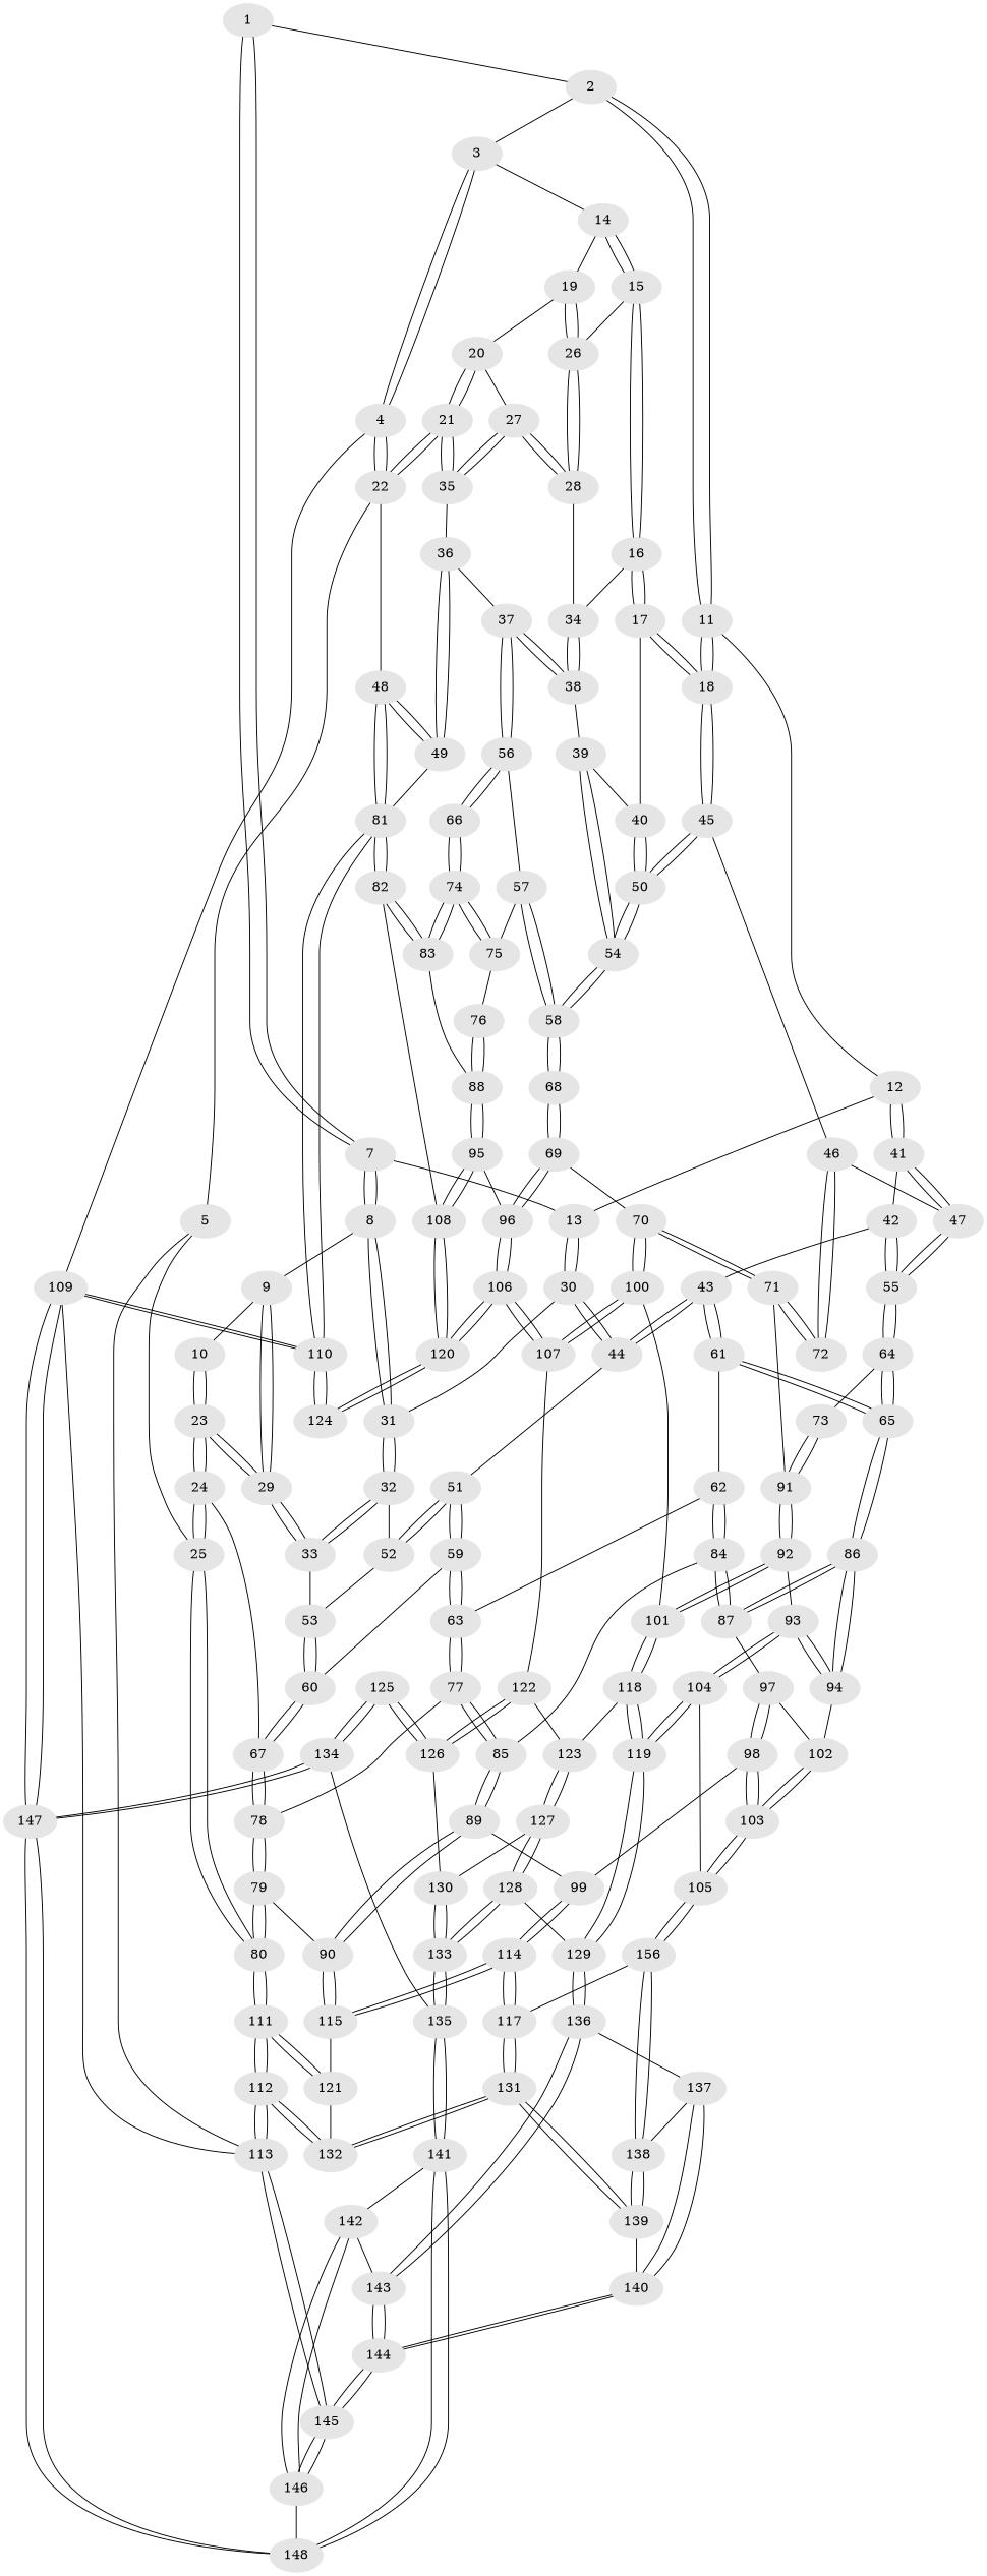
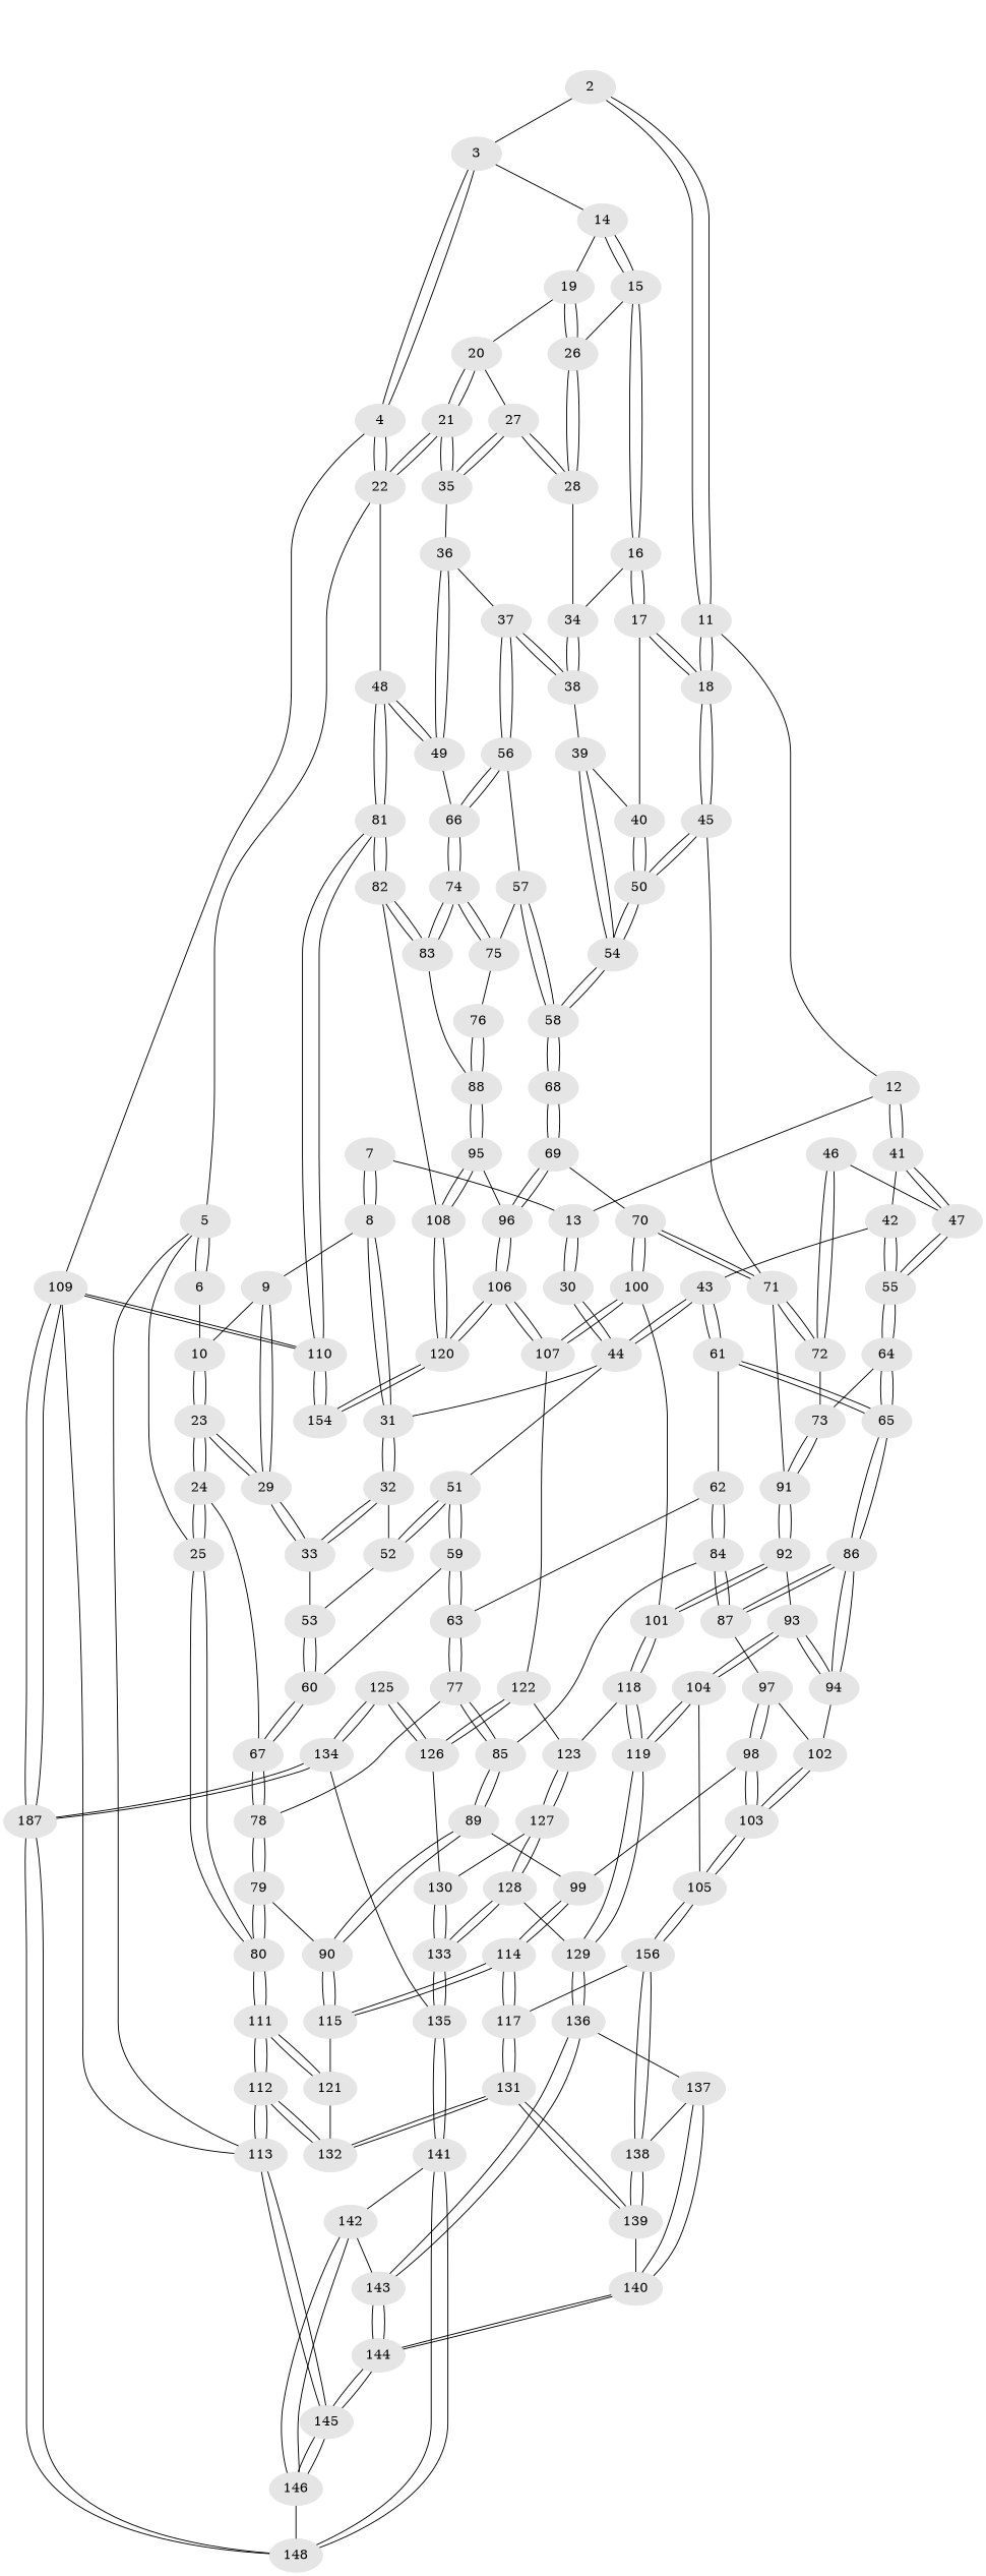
  graph {
    node [color=gray90 style=filled]
-   1
    2
    7
    3
    11
    8
    13
    4
    14
    12
    18
    22
    109
    15
    19
    5
+   6
    25
    113
    48
    110
-   147
+   147 [label=187]
    10
    80
    145
    23
    9
    31
    30
    29
    32
    33
    24
    41
    45
    42
    47
    44
    16
    26
    20
    17
    34
    28
    40
    38
    50
    46
    21
    27
    35
    36
    49
    81
    67
    78
    111
    53
    51
    52
    60
    39
    37
    56
    66
    57
    54
    58
    43
    55
    61
    64
    62
    65
    59
    72
    73
    82
    74
    63
    68
    75
    76
    69
    77
    84
    86
    85
    87
    91
    94
    83
    79
    70
    96
    88
    71
    100
    106
    101
    107
    92
    95
    89
    90
    115
    112
    121
    108
-   124
+   124 [label=154]
    120
    97
    99
    102
    98
    114
    93
    104
    118
    105
    119
    103
    117
    122
    123
    n126 [label=156]
    129
    138
    126
    148
    132
    146
    131
    139
    127
    136
    130
    128
    125
    134
    135
    133
    137
    143
    140
    141
    142
    144
-   1 -- 2
-   1 -- 7
-   1 -- 7
    2 -- 3
    2 -- 11
    2 -- 11
    7 -- 8
    7 -- 8
    7 -- 13
    3 -- 4
    3 -- 4
    3 -- 14
    11 -- 12
    11 -- 18
    11 -- 18
    8 -- 9
    8 -- 31
    8 -- 31
    13 -- 30
    13 -- 30
    4 -- 22
    4 -- 22
    4 -- 109
    14 -- 15
    14 -- 15
    14 -- 19
    12 -- 13
    12 -- 41
    12 -- 41
    18 -- 45
    18 -- 45
    22 -- 5
    22 -- 48
    109 -- 113
    109 -- 110
    109 -- 110
    109 -- 147
    109 -- 147
    15 -- 16
    15 -- 16
    15 -- 26
    19 -- 26
    19 -- 26
    19 -- 20
+   5 -- 6
+   5 -- 6
    5 -- 25
    5 -- 113
+   6 -- 10
    25 -- 80
    25 -- 80
    113 -- 145
    113 -- 145
    48 -- 49
    48 -- 49
    48 -- 81
    48 -- 81
    110 -- 124
    110 -- 124
    147 -- 148
    147 -- 148
    10 -- 23
    10 -- 23
    80 -- 111
    80 -- 111
    145 -- 146
    145 -- 146
    23 -- 29
    23 -- 29
    23 -- 24
    23 -- 24
    9 -- 10
    9 -- 29
    9 -- 29
    31 -- 32
    31 -- 32
-   30 -- 31
+   44 -- 31
    30 -- 44
    30 -- 44
    29 -- 33
    29 -- 33
    32 -- 33
    32 -- 33
    32 -- 52
    33 -- 53
    24 -- 25
    24 -- 25
    24 -- 67
    41 -- 42
    41 -- 47
    41 -- 47
    45 -- 50
    45 -- 50
-   45 -- 46
+   45 -- 71
    42 -- 43
    42 -- 55
    42 -- 55
    47 -- 55
    47 -- 55
    44 -- 51
    16 -- 17
    16 -- 17
    16 -- 34
    26 -- 28
    26 -- 28
    20 -- 21
    20 -- 21
    20 -- 27
    17 -- 18
    17 -- 18
    17 -- 40
    34 -- 38
    34 -- 38
    28 -- 34
    40 -- 50
    40 -- 50
    38 -- 39
    50 -- 54
    50 -- 54
    46 -- 47
    46 -- 72
    46 -- 72
    21 -- 22
    21 -- 22
    21 -- 35
    21 -- 35
    27 -- 28
    27 -- 28
    27 -- 35
    27 -- 35
    35 -- 36
    36 -- 49
    36 -- 49
    36 -- 37
-   49 -- 81
+   49 -- 66
    81 -- 110
    81 -- 110
    81 -- 82
    81 -- 82
    67 -- 78
    67 -- 78
    78 -- 79
    78 -- 79
    111 -- 112
    111 -- 112
    111 -- 121
    111 -- 121
    53 -- 60
    53 -- 60
    51 -- 52
    51 -- 52
    51 -- 59
    51 -- 59
    52 -- 53
    60 -- 67
    60 -- 67
    39 -- 40
    39 -- 54
    39 -- 54
    37 -- 38
    37 -- 38
    37 -- 56
    37 -- 56
    56 -- 66
    56 -- 66
    56 -- 57
    66 -- 74
    66 -- 74
    57 -- 58
    57 -- 58
    57 -- 75
    54 -- 58
    54 -- 58
    58 -- 68
    58 -- 68
    43 -- 44
    43 -- 44
    43 -- 61
    43 -- 61
    55 -- 64
    55 -- 64
    61 -- 62
    61 -- 65
    61 -- 65
    64 -- 65
    64 -- 65
    64 -- 73
    62 -- 63
    62 -- 84
    62 -- 84
    65 -- 86
    65 -- 86
    59 -- 60
    59 -- 63
    59 -- 63
+   72 -- 73
    73 -- 91
    73 -- 91
    82 -- 83
    82 -- 83
    82 -- 108
    74 -- 75
    74 -- 75
    74 -- 83
    74 -- 83
    63 -- 77
    63 -- 77
    68 -- 69
    68 -- 69
    75 -- 76
    76 -- 88
    76 -- 88
    69 -- 70
    69 -- 96
    69 -- 96
    77 -- 78
    77 -- 85
    77 -- 85
    84 -- 85
    84 -- 87
    84 -- 87
    86 -- 87
    86 -- 87
    86 -- 94
    86 -- 94
    85 -- 89
    85 -- 89
    87 -- 97
    91 -- 92
    91 -- 92
    94 -- 102
    83 -- 88
    79 -- 80
    79 -- 80
    79 -- 90
    70 -- 71
    70 -- 71
    70 -- 100
    70 -- 100
    96 -- 106
    96 -- 106
    88 -- 95
    88 -- 95
    71 -- 72
    71 -- 72
    71 -- 91
    100 -- 101
    100 -- 107
    100 -- 107
    106 -- 107
    106 -- 107
    106 -- 120
    106 -- 120
    101 -- 118
    101 -- 118
    107 -- 122
    92 -- 101
    92 -- 101
    92 -- 93
    95 -- 96
    95 -- 108
    95 -- 108
    89 -- 90
    89 -- 90
    89 -- 99
    90 -- 115
    90 -- 115
    115 -- 121
    112 -- 113
    112 -- 113
    112 -- 132
    112 -- 132
    121 -- 132
    108 -- 120
    108 -- 120
    120 -- 124
    120 -- 124
    97 -- 102
    97 -- 98
    97 -- 98
    99 -- 114
    99 -- 114
    102 -- 103
    102 -- 103
    98 -- 99
    98 -- 103
    98 -- 103
    114 -- 115
    114 -- 115
    114 -- 117
    114 -- 117
    93 -- 94
    93 -- 94
    93 -- 104
    93 -- 104
    104 -- 105
    104 -- 119
    104 -- 119
    118 -- 119
    118 -- 119
    118 -- 123
    105 -- n126
    105 -- n126
    119 -- 129
    119 -- 129
    103 -- 105
    103 -- 105
    117 -- 131
    117 -- 131
    122 -- 123
    122 -- 126
    122 -- 126
    123 -- 127
    123 -- 127
    n126 -- 117
    n126 -- 138
    n126 -- 138
    129 -- 136
    129 -- 136
    138 -- 139
    138 -- 139
    126 -- 130
    146 -- 148
    131 -- 132
    131 -- 132
    131 -- 139
    131 -- 139
    139 -- 140
    127 -- 130
    127 -- 128
    127 -- 128
    136 -- 137
    136 -- 143
    136 -- 143
    130 -- 133
    130 -- 133
    128 -- 129
    128 -- 133
    128 -- 133
    125 -- 126
    125 -- 126
    125 -- 134
    125 -- 134
    134 -- 147
    134 -- 147
    134 -- 135
    135 -- 141
    135 -- 141
    133 -- 135
    133 -- 135
    137 -- 138
    137 -- 140
    137 -- 140
    143 -- 144
    143 -- 144
    140 -- 144
    140 -- 144
    141 -- 148
    141 -- 148
    141 -- 142
    142 -- 146
    142 -- 146
    142 -- 143
    144 -- 145
    144 -- 145
  }
